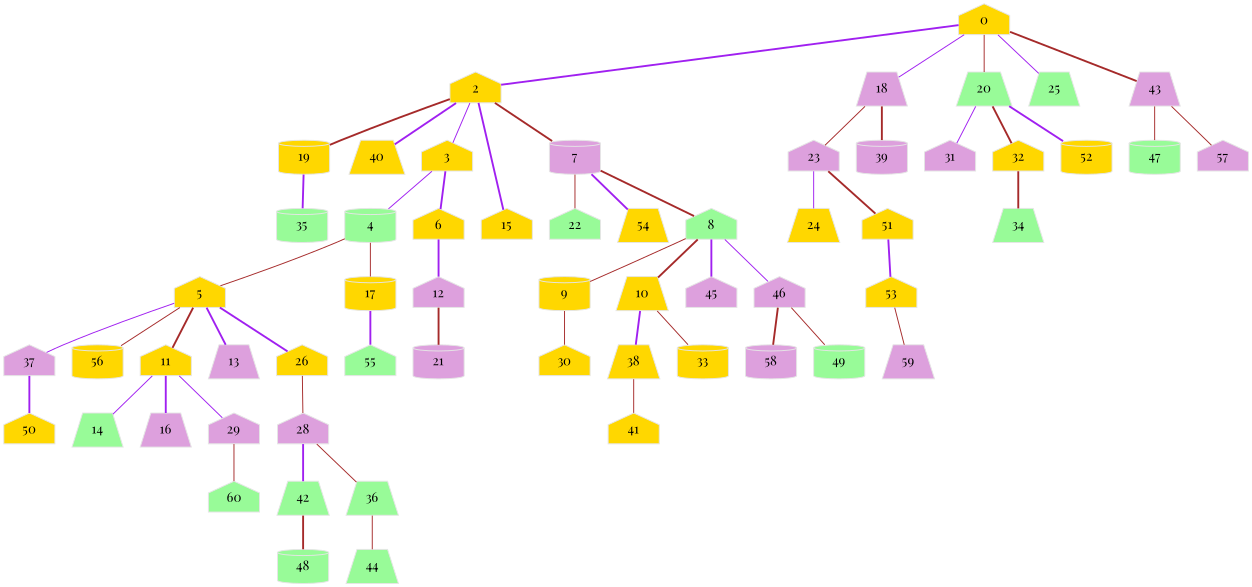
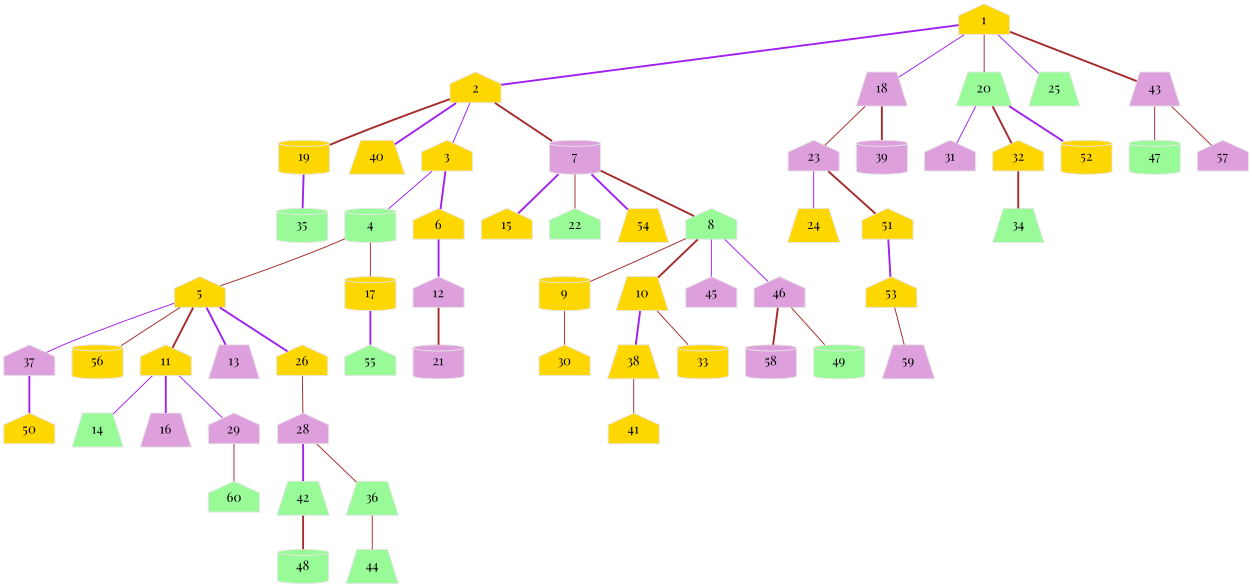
  graph {
    fontname="Playfair Display"
    node [color=gray90 fillcolor=gold fontname="Playfair Display" shape=house style=filled]
    edge [color=brown fontname="Playfair Display" style=bold]
-   1 [label=0]
+   1
    2
    18 [fillcolor=plum shape=trapezium]
    20 [fillcolor=palegreen shape=trapezium]
    25 [fillcolor=palegreen shape=trapezium]
    43 [fillcolor=plum shape=trapezium]
    3
    7 [fillcolor=plum shape=cylinder]
    19 [shape=cylinder]
    40 [shape=trapezium]
    23 [fillcolor=plum]
    39 [fillcolor=plum shape=cylinder]
    31 [fillcolor=plum]
    32
    52 [shape=cylinder]
    47 [fillcolor=palegreen shape=cylinder]
    57 [fillcolor=plum]
    4 [fillcolor=palegreen shape=cylinder]
    6
    8 [fillcolor=palegreen]
    15
    22 [fillcolor=palegreen]
    54 [shape=trapezium]
    35 [fillcolor=palegreen shape=cylinder]
    5
    17 [shape=cylinder]
    12 [fillcolor=plum]
    11
    13 [fillcolor=plum shape=trapezium]
    26
    37 [fillcolor=plum]
    56 [shape=cylinder]
    55 [fillcolor=palegreen]
    14 [fillcolor=palegreen shape=trapezium]
    16 [fillcolor=plum shape=trapezium]
    29 [fillcolor=plum]
    28 [fillcolor=plum]
    50
    21 [fillcolor=plum shape=cylinder]
    9 [shape=cylinder]
    10 [shape=trapezium]
    45 [fillcolor=plum]
    46 [fillcolor=plum]
    30
    33 [shape=cylinder]
    38 [shape=trapezium]
    49 [fillcolor=palegreen shape=cylinder]
    58 [fillcolor=plum shape=cylinder]
    41
    60 [fillcolor=palegreen]
    24 [shape=trapezium]
    51
    34 [fillcolor=palegreen shape=trapezium]
    53
    36 [fillcolor=palegreen shape=trapezium]
    42 [fillcolor=palegreen shape=trapezium]
    44 [fillcolor=palegreen shape=trapezium]
    48 [fillcolor=palegreen shape=cylinder]
    59 [fillcolor=plum shape=trapezium]
    1 -- 2 [color=purple]
    1 -- 18 [color=purple style=solid]
    1 -- 20 [style=solid]
    1 -- 25 [color=purple style=solid]
    1 -- 43
    2 -- 3 [color=purple style=solid]
    2 -- 7
    2 -- 19
    2 -- 40 [color=purple]
    18 -- 23 [style=solid]
    18 -- 39
    20 -- 31 [color=purple style=solid]
    20 -- 32
    20 -- 52 [color=purple]
    43 -- 47 [style=solid]
    43 -- 57 [style=solid]
    3 -- 4 [color=purple style=solid]
    3 -- 6 [color=purple]
    7 -- 8
-   2 -- 15 [color=purple]
+   7 -- 15 [color=purple]
    7 -- 22 [style=solid]
    7 -- 54 [color=purple]
    19 -- 35 [color=purple]
    23 -- 24 [color=purple style=solid]
    23 -- 51
    32 -- 34
    4 -- 5 [style=solid]
    4 -- 17 [style=solid]
    6 -- 12 [color=purple]
    8 -- 9 [style=solid]
    8 -- 10
-   8 -- 45 [color=purple]
+   8 -- 45 [color=purple style=solid]
    8 -- 46 [color=purple style=solid]
    5 -- 11
    5 -- 13 [color=purple]
    5 -- 26 [color=purple]
    5 -- 37 [color=purple style=solid]
    5 -- 56 [style=solid]
    17 -- 55 [color=purple]
    12 -- 21
    11 -- 14 [color=purple style=solid]
    11 -- 16 [color=purple]
    11 -- 29 [color=purple style=solid]
    26 -- 28 [style=solid]
    37 -- 50 [color=purple]
    29 -- 60 [style=solid]
    28 -- 36 [style=solid]
    28 -- 42 [color=purple]
    9 -- 30 [style=solid]
    10 -- 33 [style=solid]
    10 -- 38 [color=purple]
    46 -- 49 [style=solid]
    46 -- 58
    38 -- 41 [style=solid]
    51 -- 53 [color=purple]
    53 -- 59 [style=solid]
    36 -- 44 [style=solid]
    42 -- 48
  }
